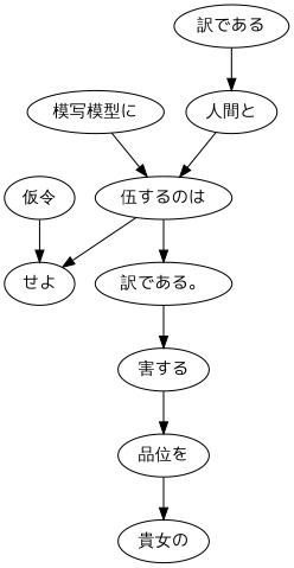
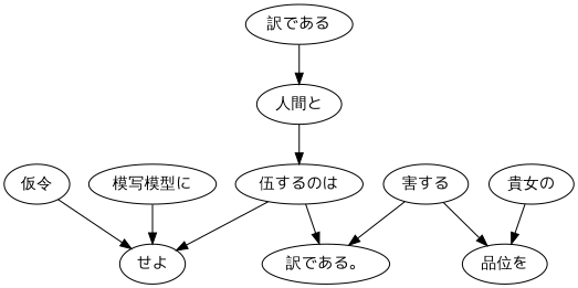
  digraph {
    fontname="Liberation Mono"
    node [fontname="Liberation Mono"]
    edge [fontname="Liberation Mono"]
    n1 [label="仮令"]
    n2 [label="せよ"]
    n3 [label="模写模型に"]
    n4 [label="伍するのは"]
    n5 [label="訳である。"]
    n6 [label="訳である"]
    n7 [label="人間と"]
    n8 [label="貴女の"]
    n9 [label="品位を"]
    n10 [label="害する"]
    n1 -> n2
-   n3 -> n4
+   n3 -> n2
    n4 -> n2
    n4 -> n5
    n6 -> n7
    n7 -> n4
-   n9 -> n8
-   n5 -> n10
+   n8 -> n9
+   n10 -> n5
    n10 -> n9
  }
